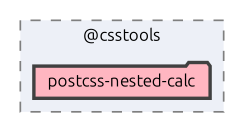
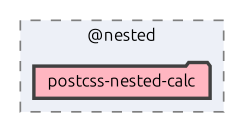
  digraph {
    compound=true
    fontname=Ubuntu
    n1 [color=grey25 fillcolor=lightpink fontname=Ubuntu fontsize=10 height=0.2 label="postcss-nested-calc" shape=folder style="filled,bold" width=0.4]
    subgraph cluster_1 {
      bgcolor="#edf0f7"
      fontsize=10
-     label="@csstools"
+     label="@nested"
      pencolor=grey50
      style="filled,dashed"
      n1
    }
  }
